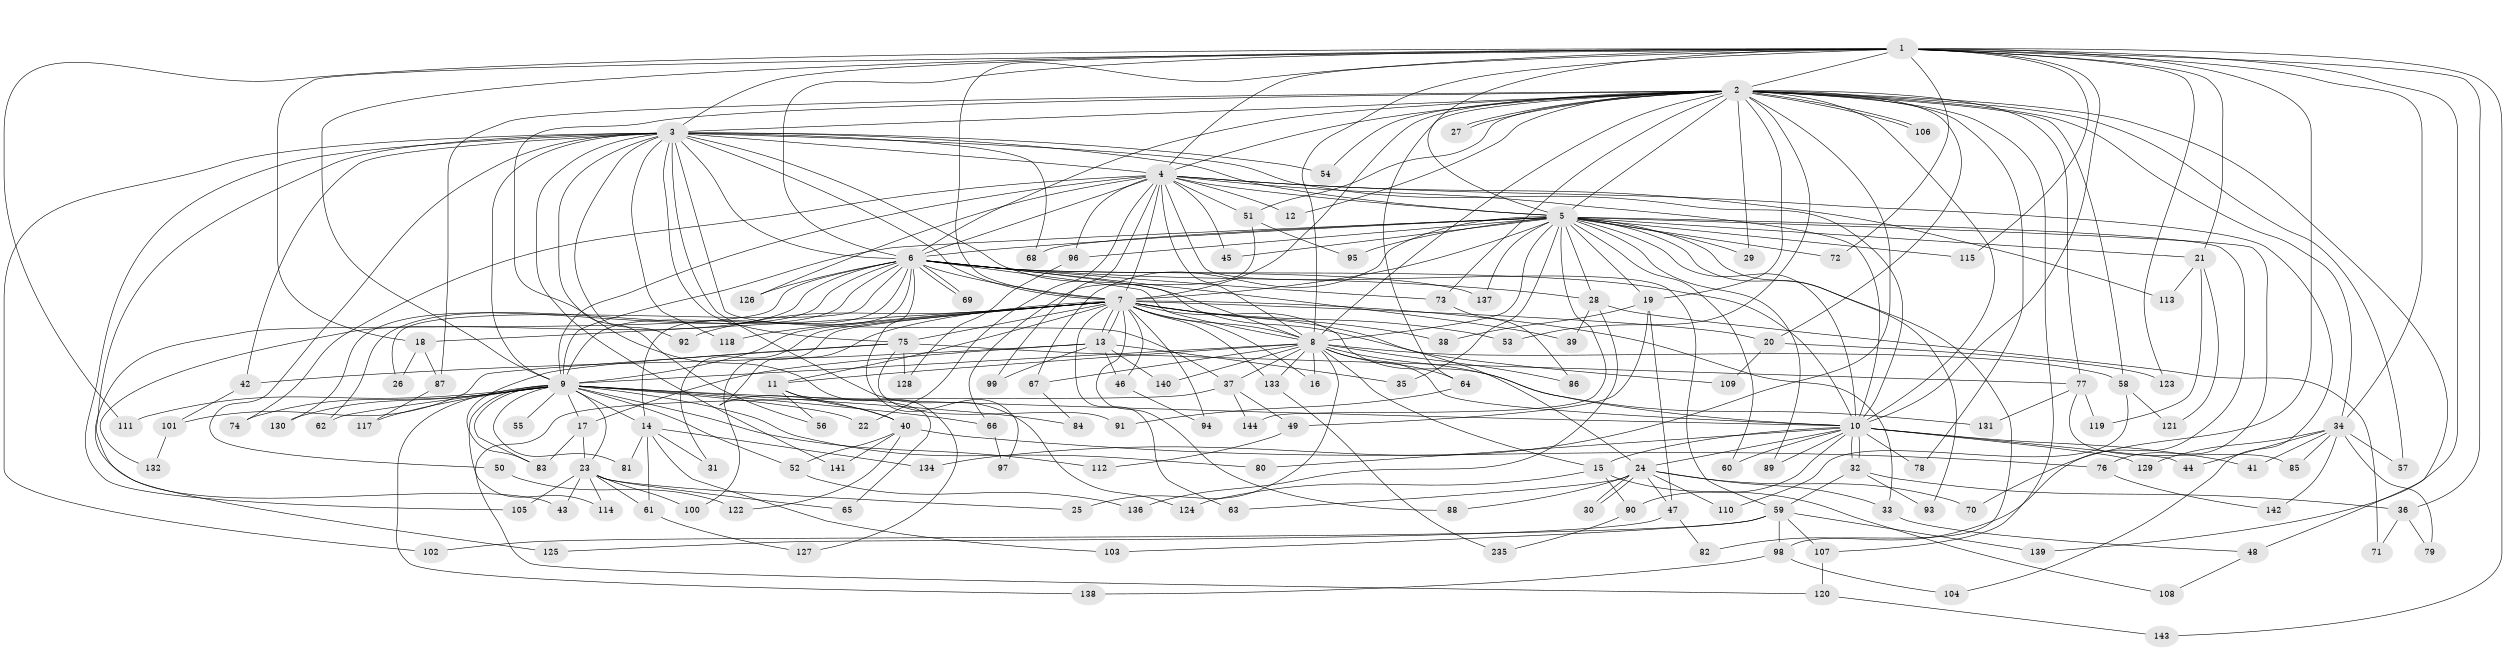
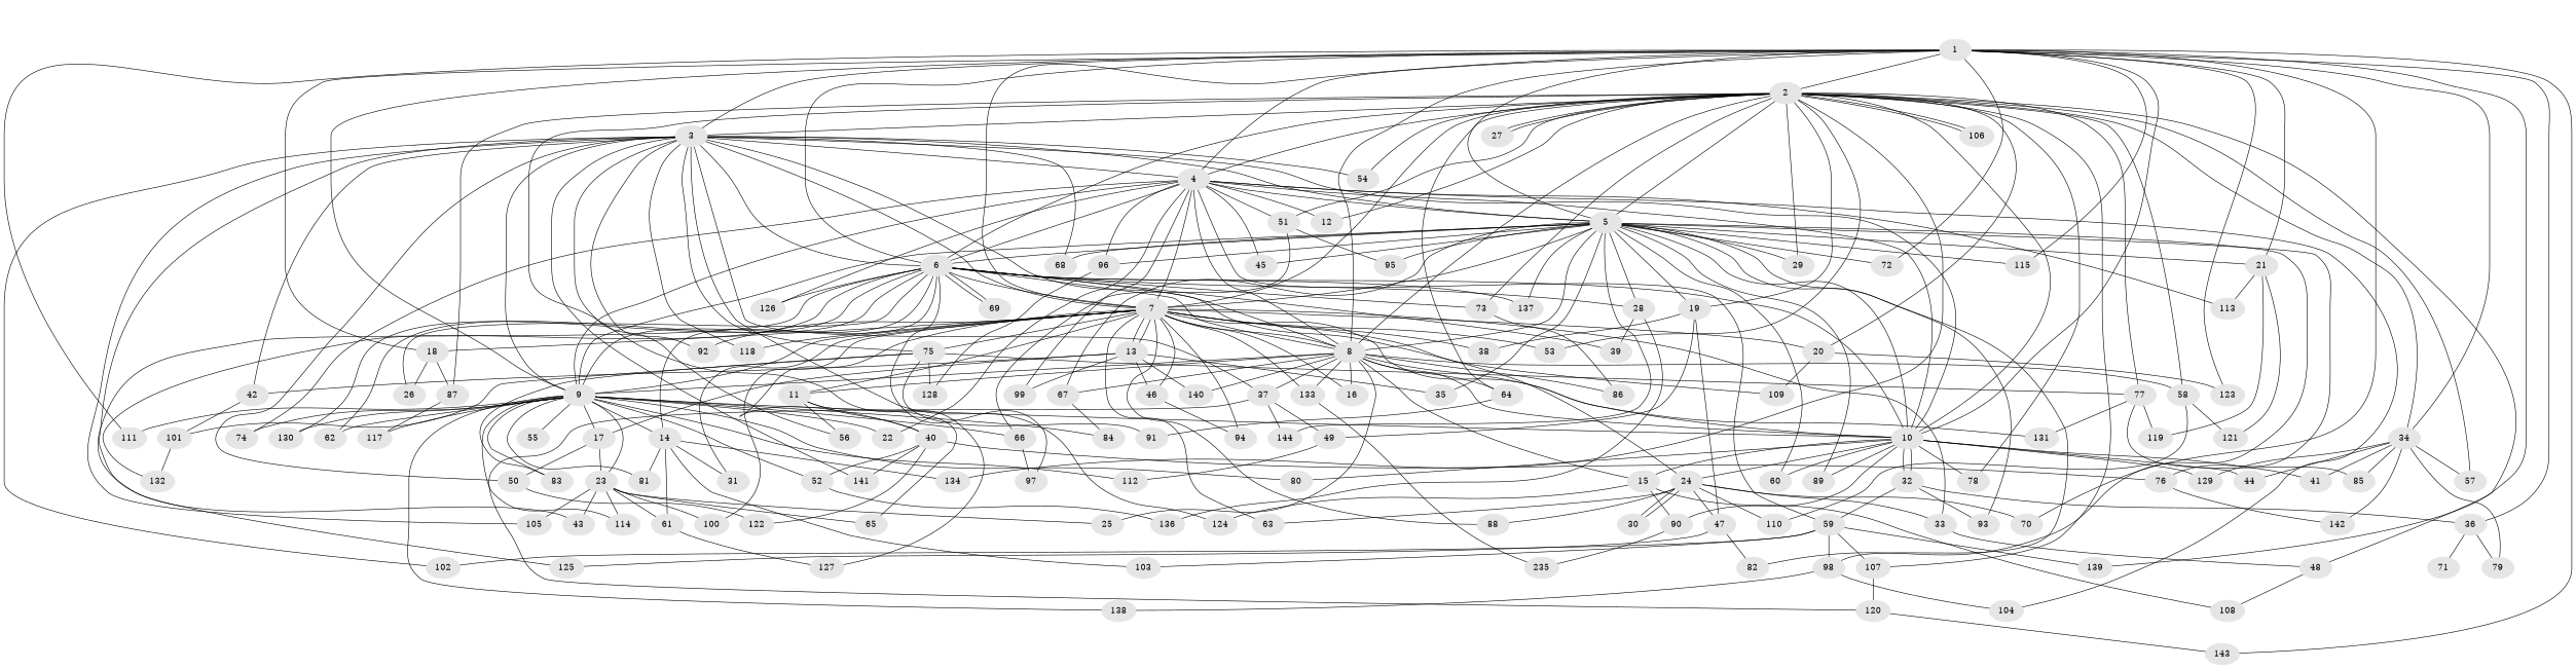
  graph {
    node [color=gray90 style=filled]
    1
    2
    3
    4
    5
    6
    7
    8
    9
    10
    18
    21
    34
    36
    70
    72
    111
    115
    123
    139
    143
    12
    19
    20
    27
    29
    48
    51
    53
    54
    57
    58
    64
    73
    77
    78
    87
    106
    107
    127
    134
    37
    42
    43
    50
    56
    68
    75
    92
    102
    105
    118
    124
    141
    22
    45
    59
    74
    96
    99
    104
    113
    126
    28
    35
    60
    67
    76
    82
    89
    93
    95
    98
    137
    144
    14
    24
    26
    39
    62
    69
    97
    125
    130
    132
    11
    13
    16
    31
    33
    38
    40
    46
    63
    88
    94
    100
    109
    133
    15
    25
    86
    131
    140
    17
    23
    52
    55
    66
    80
    81
    83
    84
    112
    114
    117
    138
    32
    41
    44
    90
    129
    119
    121
    79
    85
    142
    71
    47
    49
    108
    110
    91
    120
    101
    122
    128
    103
    136
    61
    30
    65
    n143 [label=235]
    1 -- 2
    1 -- 3
    1 -- 4
    1 -- 5
    1 -- 6
    1 -- 7
    1 -- 8
    1 -- 9
    1 -- 10
    1 -- 18
    1 -- 21
    1 -- 34
    1 -- 36
    1 -- 70
    1 -- 72
    1 -- 111
    1 -- 115
    1 -- 123
    1 -- 139
    1 -- 143
    2 -- 3
    2 -- 4
    2 -- 5
    2 -- 6
    2 -- 7
    2 -- 8
    2 -- 10
    2 -- 34
    2 -- 12
    2 -- 19
    2 -- 20
    2 -- 27
    2 -- 27
    2 -- 29
    2 -- 48
    2 -- 51
    2 -- 53
    2 -- 54
    2 -- 57
    2 -- 58
    2 -- 64
    2 -- 73
    2 -- 77
    2 -- 78
    2 -- 87
    2 -- 106
    2 -- 106
    2 -- 107
    2 -- 127
    2 -- 134
    3 -- 4
    3 -- 5
    3 -- 6
    3 -- 7
    3 -- 8
    3 -- 9
    3 -- 10
    3 -- 54
    3 -- 37
    3 -- 42
    3 -- 43
    3 -- 50
    3 -- 56
    3 -- 68
    3 -- 75
    3 -- 92
    3 -- 102
    3 -- 105
    3 -- 118
    3 -- 124
    3 -- 141
    4 -- 5
    4 -- 6
    4 -- 7
    4 -- 8
    4 -- 9
    4 -- 10
    4 -- 12
    4 -- 51
    4 -- 22
    4 -- 45
    4 -- 59
    4 -- 74
    4 -- 96
    4 -- 99
    4 -- 104
    4 -- 113
    4 -- 126
    5 -- 6
    5 -- 7
    5 -- 8
    5 -- 9
    5 -- 10
    5 -- 21
    5 -- 72
    5 -- 115
    5 -- 19
    5 -- 29
    5 -- 68
    5 -- 45
    5 -- 96
    5 -- 28
    5 -- 35
    5 -- 60
    5 -- 67
    5 -- 76
    5 -- 82
    5 -- 89
    5 -- 93
    5 -- 95
    5 -- 98
    5 -- 137
    5 -- 144
    6 -- 7
    6 -- 8
    6 -- 9
    6 -- 10
    6 -- 73
    6 -- 126
    6 -- 28
    6 -- 137
    6 -- 14
    6 -- 24
    6 -- 26
    6 -- 39
    6 -- 62
    6 -- 69
    6 -- 69
    6 -- 97
    6 -- 125
    6 -- 130
    6 -- 132
    7 -- 8
    7 -- 9
    7 -- 10
    7 -- 18
    7 -- 20
    7 -- 53
    7 -- 75
    7 -- 92
    7 -- 118
    7 -- 11
    7 -- 13
    7 -- 13
    7 -- 16
    7 -- 31
    7 -- 33
    7 -- 38
    7 -- 40
    7 -- 46
    7 -- 63
    7 -- 88
    7 -- 94
    7 -- 100
    7 -- 109
    7 -- 133
    8 -- 9
    8 -- 10
    8 -- 58
    8 -- 64
    8 -- 37
    8 -- 67
    8 -- 11
    8 -- 16
    8 -- 133
    8 -- 15
    8 -- 25
    8 -- 86
    8 -- 131
    8 -- 140
    9 -- 10
    9 -- 111
    9 -- 22
    9 -- 74
    9 -- 14
    9 -- 62
    9 -- 130
    9 -- 17
    9 -- 23
    9 -- 52
    9 -- 55
    9 -- 66
    9 -- 80
    9 -- 81
    9 -- 83
    9 -- 84
    9 -- 112
    9 -- 114
    9 -- 117
    9 -- 138
    10 -- 78
    10 -- 60
    10 -- 89
    10 -- 24
    10 -- 15
    10 -- 80
    10 -- 32
    10 -- 32
    10 -- 41
    10 -- 44
    10 -- 90
    10 -- 129
    18 -- 87
    18 -- 26
    21 -- 113
    21 -- 119
    21 -- 121
    34 -- 57
    34 -- 41
    34 -- 44
    34 -- 129
    34 -- 79
    34 -- 85
    34 -- 142
    36 -- 79
    36 -- 71
    19 -- 38
    19 -- 47
    19 -- 49
    20 -- 123
    20 -- 109
    48 -- 108
    51 -- 95
    51 -- 66
    58 -- 121
    58 -- 110
    64 -- 91
    73 -- 86
    77 -- 131
    77 -- 119
    77 -- 85
    87 -- 117
    107 -- 120
    37 -- 144
    37 -- 49
    37 -- 120
    42 -- 101
    50 -- 122
    75 -- 77
    75 -- 83
    75 -- 91
    75 -- 101
    75 -- 128
    59 -- 139
    59 -- 107
    59 -- 102
    59 -- 98
    59 -- 103
    96 -- 128
    28 -- 39
-   28 -- 71
    28 -- 136
    67 -- 84
    76 -- 142
    98 -- 104
    98 -- 138
    14 -- 134
    14 -- 31
    14 -- 81
    14 -- 103
    14 -- 61
    24 -- 70
    24 -- 33
    24 -- 63
    24 -- 88
    24 -- 47
    24 -- 110
    24 -- 30
    24 -- 30
    11 -- 56
    11 -- 40
    11 -- 65
    13 -- 42
    13 -- 99
    13 -- 35
    13 -- 46
    13 -- 140
    13 -- 17
    33 -- 48
    40 -- 141
    40 -- 76
    40 -- 52
    40 -- 122
    46 -- 94
    133 -- n143
    15 -- 124
    15 -- 90
    15 -- 108
-   17 -- 83
+   17 -- 50
    17 -- 23
    23 -- 43
    23 -- 105
    23 -- 100
    23 -- 25
    23 -- 114
    23 -- 61
    23 -- 65
    52 -- 136
    66 -- 97
    32 -- 36
    32 -- 59
    32 -- 93
    90 -- n143
    47 -- 82
    47 -- 125
    49 -- 112
    120 -- 143
    101 -- 132
    61 -- 127
  }
